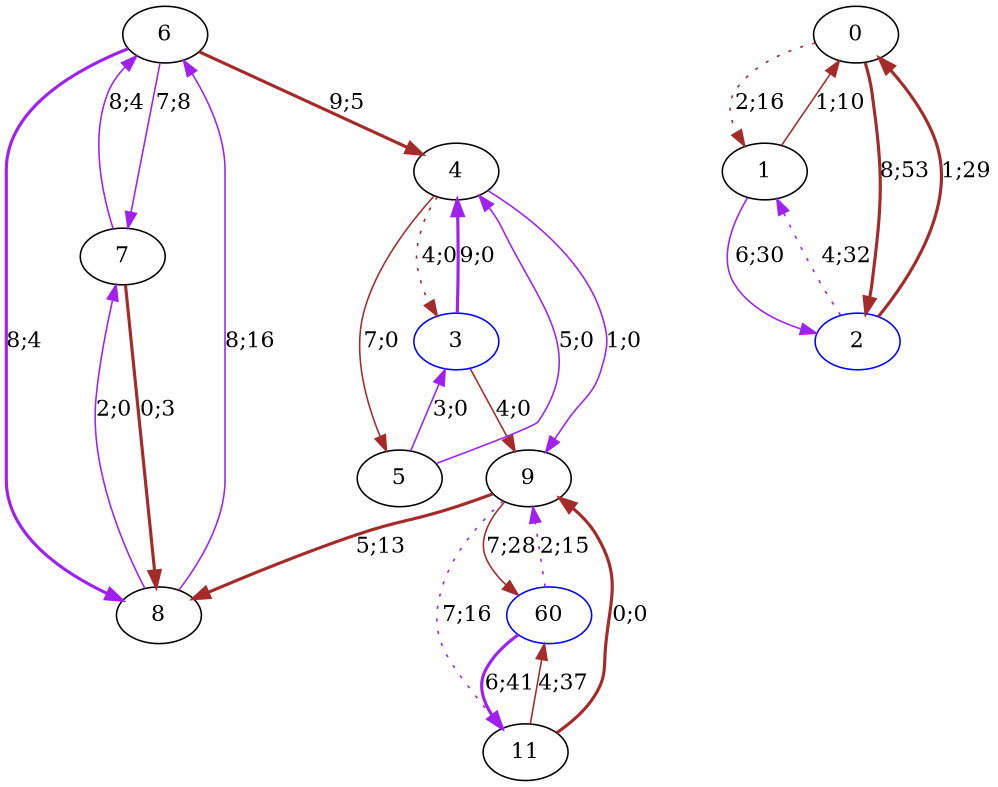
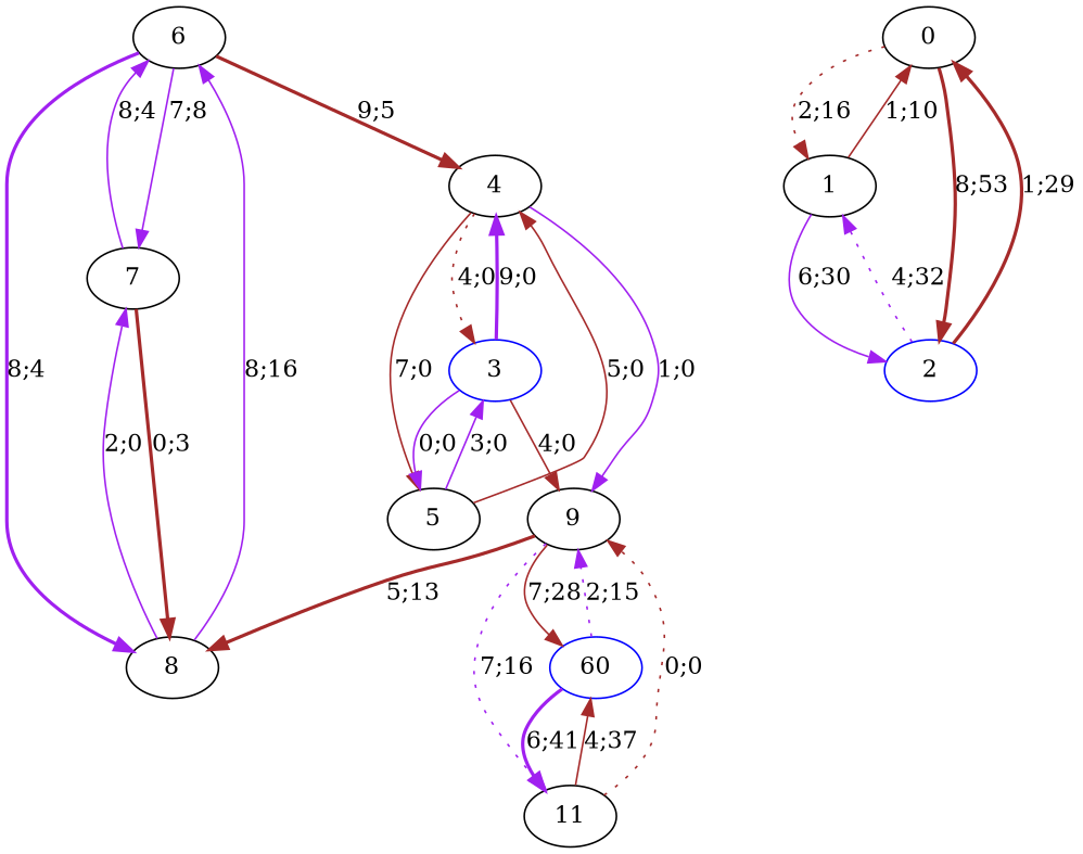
  digraph {
    node [color=black]
    edge [color=purple style=solid]
    6
    7
    8
    4
    9
    n6 [color=blue label=60]
    11
    3 [color=blue]
    5
    0
    1
    2 [color=blue]
    6 -> 7 [label="7;8"]
    6 -> 8 [label="8;4" style=bold]
    6 -> 4 [color=brown label="9;5" style=bold]
    7 -> 6 [label="8;4"]
    7 -> 8 [color=brown label="0;3" style=bold]
    8 -> 6 [label="8;16"]
    8 -> 7 [label="2;0"]
    4 -> 9 [label="1;0"]
    4 -> 3 [color=brown label="4;0" style=dotted]
    4 -> 5 [color=brown label="7;0"]
    9 -> 8 [color=brown label="5;13" style=bold]
    9 -> n6 [color=brown label="7;28"]
    9 -> 11 [label="7;16" style=dotted]
    n6 -> 9 [label="2;15" style=dotted]
    n6 -> 11 [label="6;41" style=bold]
-   11 -> 9 [color=brown label="0;0" style=bold]
+   11 -> 9 [color=brown label="0;0" style=dotted]
    11 -> n6 [color=brown label="4;37"]
    3 -> 4 [label="9;0" style=bold]
    3 -> 9 [color=brown label="4;0"]
-   5 -> 4 [label="5;0"]
+   3 -> 5 [label="0;0"]
+   5 -> 4 [color=brown label="5;0"]
    5 -> 3 [label="3;0"]
    0 -> 1 [color=brown label="2;16" style=dotted]
    0 -> 2 [color=brown label="8;53" style=bold]
    1 -> 0 [color=brown label="1;10"]
    1 -> 2 [label="6;30"]
    2 -> 0 [color=brown label="1;29" style=bold]
    2 -> 1 [label="4;32" style=dotted]
  }
